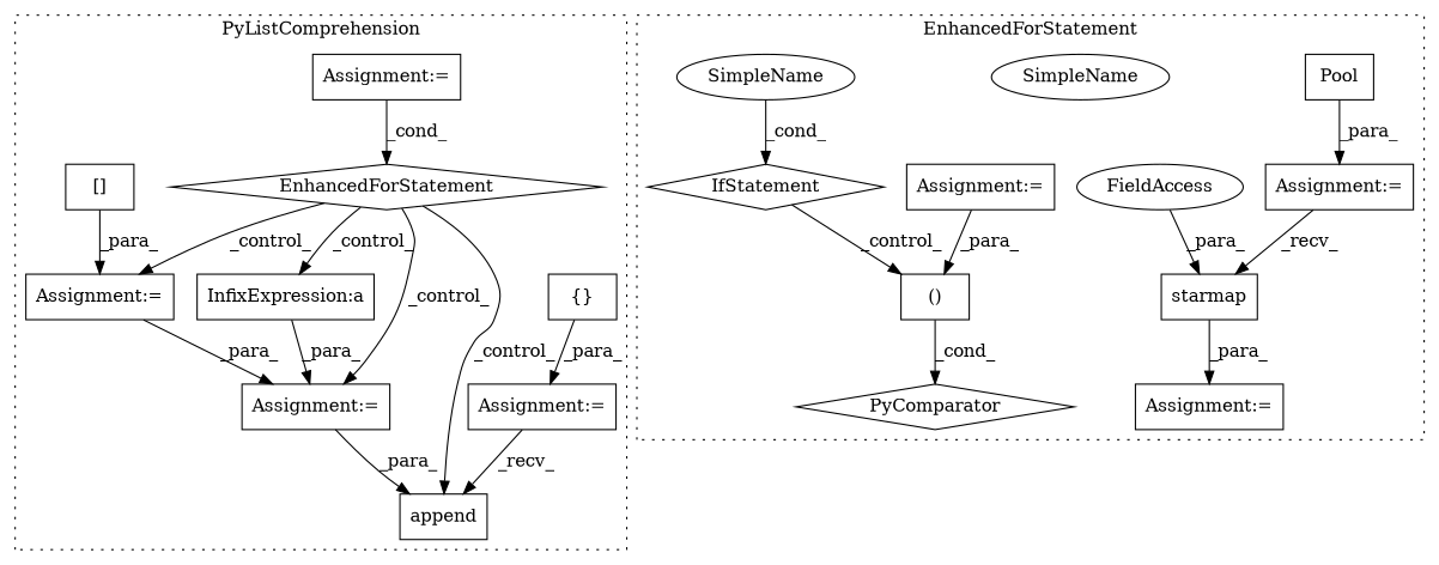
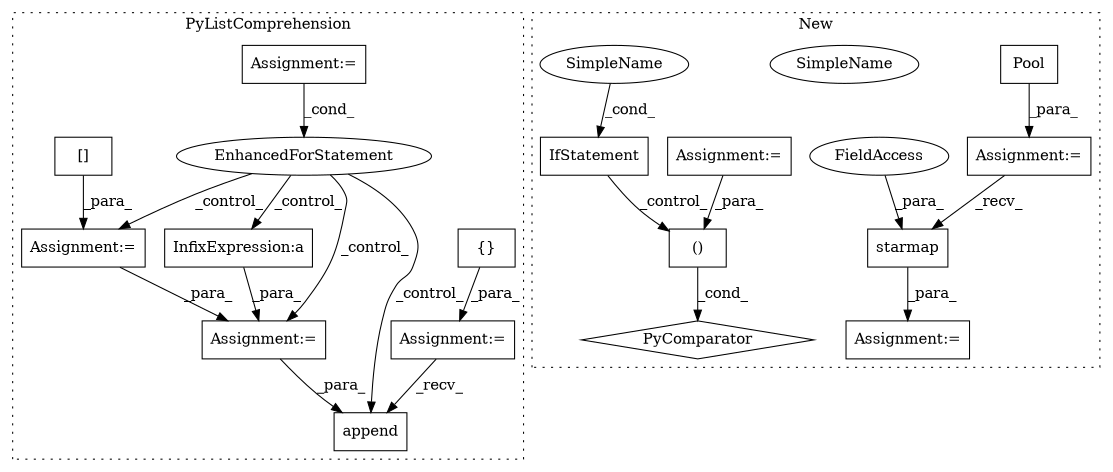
  digraph {
    node [a=7 l=1 s=1762 shape=box]
    n1 [a=4 l=2 label="{}" s=1449]
    n2 [label="Assignment:=" s=1439]
    n3 [a=32 l="7,1" label=append s="1770,1780"]
-   n4 [a=70 l="53,2" label=EnhancedForStatement s="1457,1533" shape=diamond]
+   n4 [a=70 l="53,2" label=EnhancedForStatement s="1457,1533" shape=ellipse]
    n5 [a=27 l=3 label="InfixExpression:a" s=1698]
    n6 [label="Assignment:=" s=1544]
    n7 [a=2 l="4,1" label="[]" s="1545,1573"]
    n8 [label="Assignment:=" s=1651]
    n9 [l="53,2" label="Assignment:=" s="1457,1533"]
    n10 [a=32 l="5,1" label=Pool s="1488,1520"]
    n11 [label="Assignment:=" s=1471]
    n12 [label="Assignment:=" s=1531]
    n13 [a=106 l=127 label="()" s=1576]
-   n14 [a=25 l=31 label=IfStatement shape=diamond]
+   n14 [a=25 l=31 label=IfStatement]
    n15 [a=32 l="8,-10" label=starmap s="1537,1806"]
    n16 [a=22 l=14 label=FieldAccess s=1545 shape=ellipse]
    n17 [a=42 l=5 label=SimpleName s=1788 shape=ellipse]
    n18 [a=113 l=31 label=PyComparator shape=diamond]
    n19 [l=31 label="Assignment:="]
    n20 [a=42 l=5 label=SimpleName s=1788 shape=ellipse]
    subgraph cluster_1 {
      label=PyListComprehension
      style=dotted
      n1
      n2
      n3
      n4
      n5
      n6
      n7
      n8
      n9
    }
    subgraph cluster_2 {
-     label=EnhancedForStatement
+     label=New
      style=dotted
      n10
      n11
      n12
      n13
      n14
      n15
      n16
      n17
      n18
      n19
      n20
    }
    n1 -> n2 [label=_para_]
    n2 -> n3 [label=_recv_]
    n4 -> n3 [label=_control_]
    n4 -> n5 [label=_control_]
    n4 -> n6 [label=_control_]
    n4 -> n8 [label=_control_]
    n5 -> n8 [label=_para_]
    n6 -> n8 [label=_para_]
    n7 -> n6 [label=_para_]
    n8 -> n3 [label=_para_]
    n9 -> n4 [label=_cond_]
    n10 -> n11 [label=_para_]
    n11 -> n15 [label=_recv_]
    n13 -> n18 [label=_cond_]
    n14 -> n13 [label=_control_]
    n15 -> n12 [label=_para_]
    n16 -> n15 [label=_para_]
    n19 -> n13 [label=_para_]
    n20 -> n14 [label=_cond_]
  }
